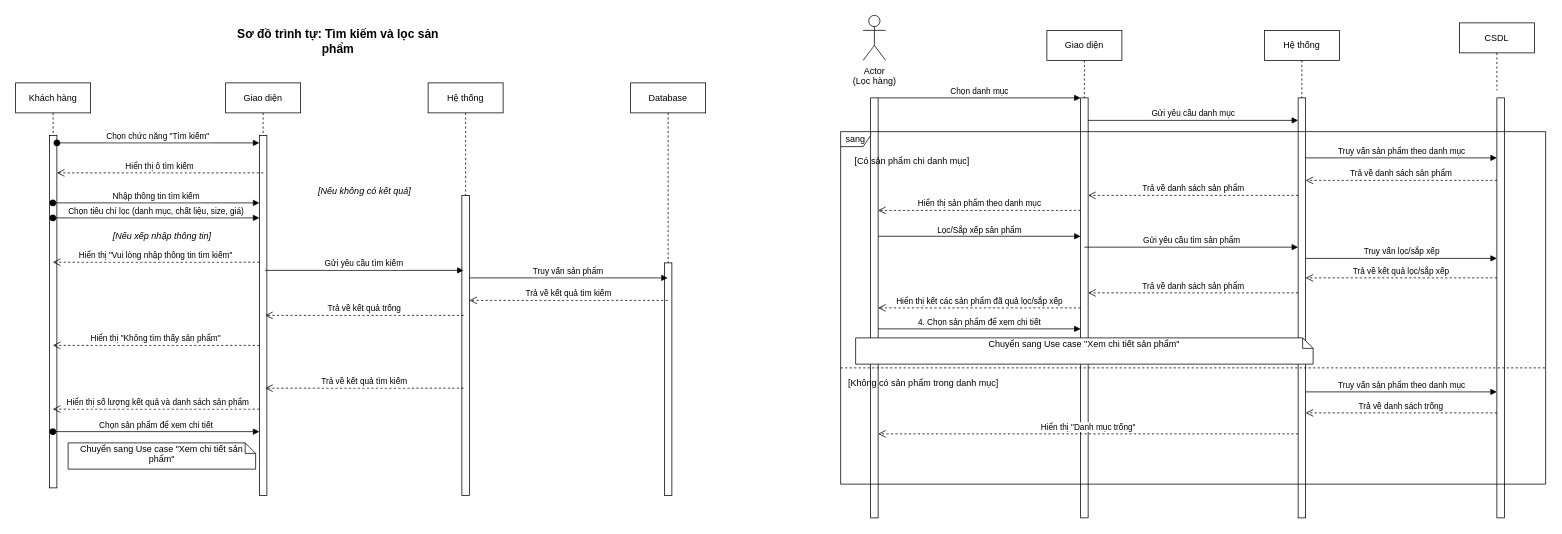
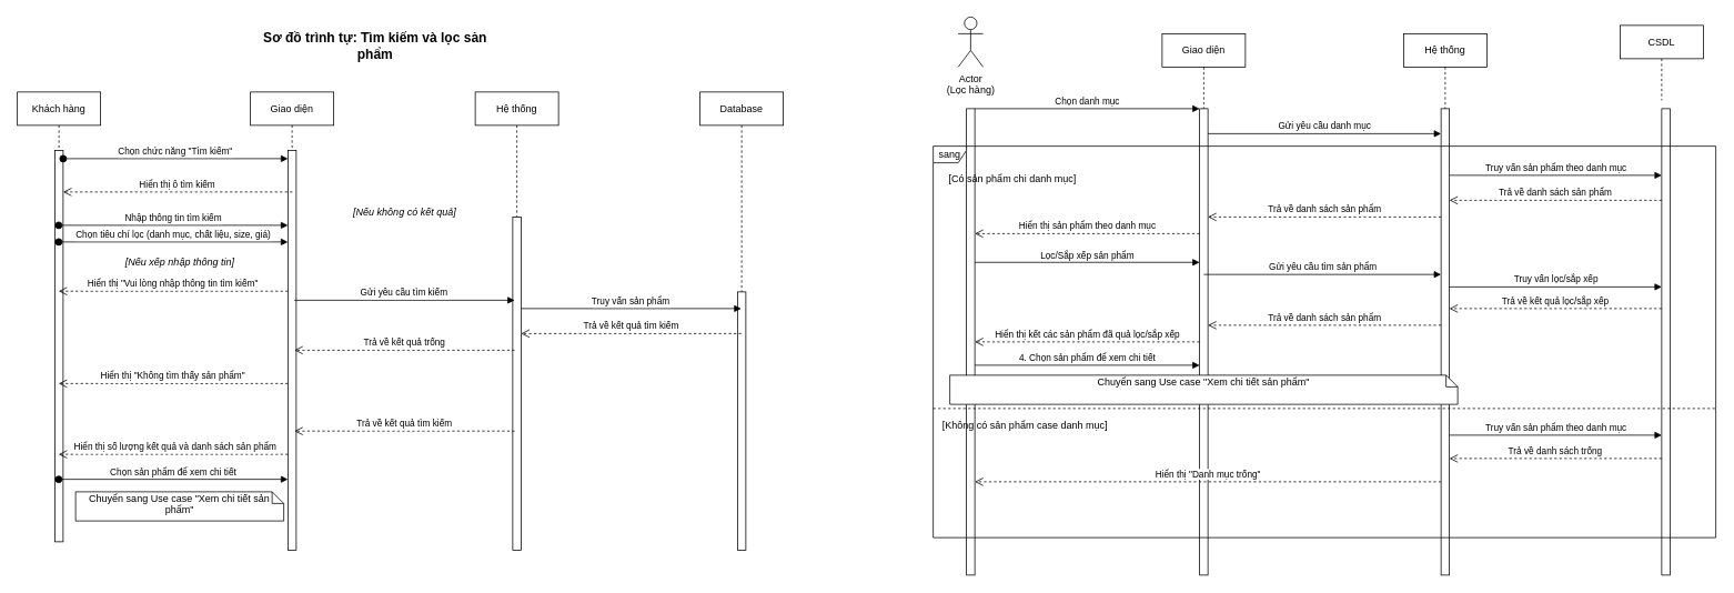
  <mxCell id="0" />
  <mxCell id="1" parent="0" />
  <mxCell id="2" value="Khách hàng" style="shape=umlLifeline;perimeter=lifelinePerimeter;container=1;collapsible=0;recursiveResize=0;rounded=0;shadow=0;strokeWidth=1;" parent="1" vertex="1"><mxGeometry x="20" y="110" width="100" height="540" as="geometry" /></mxCell>
  <mxCell id="3" value="" style="points=[];perimeter=orthogonalPerimeter;rounded=0;shadow=0;strokeWidth=1;" parent="2" vertex="1"><mxGeometry x="45" y="70" width="10" height="470" as="geometry" /></mxCell>
  <mxCell id="4" value="Giao diện" style="shape=umlLifeline;perimeter=lifelinePerimeter;container=1;collapsible=0;recursiveResize=0;rounded=0;shadow=0;strokeWidth=1;" parent="1" vertex="1"><mxGeometry x="300" y="110" width="100" height="550" as="geometry" /></mxCell>
  <mxCell id="5" value="" style="points=[];perimeter=orthogonalPerimeter;rounded=0;shadow=0;strokeWidth=1;" parent="4" vertex="1"><mxGeometry x="45" y="70" width="10" height="480" as="geometry" /></mxCell>
  <mxCell id="6" value="Hiển thị ô tìm kiếm" style="verticalAlign=bottom;endArrow=open;dashed=1;endSize=8;shadow=0;strokeWidth=1;" parent="4" edge="1"><mxGeometry relative="1" as="geometry"><mxPoint x="50.37" y="120" as="sourcePoint" /><mxPoint x="-225.0" y="120" as="targetPoint" /></mxGeometry></mxCell>
  <mxCell id="7" value="Chọn tiêu chí lọc (danh mục, chất liệu, size, giá)" style="verticalAlign=bottom;startArrow=oval;endArrow=block;startSize=8;shadow=0;strokeWidth=1;" parent="4" edge="1"><mxGeometry relative="1" as="geometry"><mxPoint x="-230.37" y="180" as="sourcePoint" /><mxPoint x="45" y="180" as="targetPoint" /></mxGeometry></mxCell>
  <mxCell id="8" value="Hiển thị &quot;Không tìm thấy sản phẩm&quot;" style="verticalAlign=bottom;endArrow=open;dashed=1;endSize=8;shadow=0;strokeWidth=1;" parent="4" edge="1"><mxGeometry relative="1" as="geometry"><mxPoint x="45" y="350" as="sourcePoint" /><mxPoint x="-230.37" y="350" as="targetPoint" /></mxGeometry></mxCell>
  <mxCell id="9" value="Hệ thống" style="shape=umlLifeline;perimeter=lifelinePerimeter;container=1;collapsible=0;recursiveResize=0;rounded=0;shadow=0;strokeWidth=1;" parent="1" vertex="1"><mxGeometry x="570" y="110" width="100" height="550" as="geometry" /></mxCell>
  <mxCell id="10" value="" style="points=[];perimeter=orthogonalPerimeter;rounded=0;shadow=0;strokeWidth=1;" parent="9" vertex="1"><mxGeometry x="45" y="150" width="10" height="400" as="geometry" /></mxCell>
  <mxCell id="11" value="Database" style="shape=umlLifeline;perimeter=lifelinePerimeter;container=1;collapsible=0;recursiveResize=0;rounded=0;shadow=0;strokeWidth=1;" parent="1" vertex="1"><mxGeometry x="840" y="110" width="100" height="550" as="geometry" /></mxCell>
  <mxCell id="12" value="" style="points=[];perimeter=orthogonalPerimeter;rounded=0;shadow=0;strokeWidth=1;" parent="11" vertex="1"><mxGeometry x="45" y="240" width="10" height="310" as="geometry" /></mxCell>
  <mxCell id="13" value="Chọn chức năng &quot;Tìm kiếm&quot;" style="verticalAlign=bottom;startArrow=oval;endArrow=block;startSize=8;shadow=0;strokeWidth=1;" parent="1" source="3" target="5" edge="1"><mxGeometry relative="1" as="geometry"><mxPoint x="275" y="190" as="sourcePoint" /><Array as="points"><mxPoint x="240" y="190" /></Array></mxGeometry></mxCell>
  <mxCell id="14" value="Nhập thông tin tìm kiếm" style="verticalAlign=bottom;startArrow=oval;endArrow=block;startSize=8;shadow=0;strokeWidth=1;" parent="1" edge="1"><mxGeometry relative="1" as="geometry"><mxPoint x="69.63" y="270" as="sourcePoint" /><mxPoint x="345" y="270" as="targetPoint" /></mxGeometry></mxCell>
  <mxCell id="15" value="[Nếu xếp nhập thông tin]" style="text;html=1;align=center;verticalAlign=middle;resizable=0;points=[];autosize=1;fontStyle=2" parent="1" vertex="1"><mxGeometry x="130" y="300" width="170" height="30" as="geometry" /></mxCell>
  <mxCell id="16" value="Hiển thị &quot;Vui lòng nhập thông tin tìm kiếm&quot;" style="verticalAlign=bottom;endArrow=open;dashed=1;endSize=8;shadow=0;strokeWidth=1;" parent="1" edge="1"><mxGeometry relative="1" as="geometry"><mxPoint x="345" y="349.13" as="sourcePoint" /><mxPoint x="69.63" y="349.13" as="targetPoint" /></mxGeometry></mxCell>
  <mxCell id="17" value="Gửi yêu cầu tìm kiếm" style="verticalAlign=bottom;endArrow=block;shadow=0;strokeWidth=1;" parent="1" edge="1"><mxGeometry relative="1" as="geometry"><mxPoint x="352.75" y="360" as="sourcePoint" /><mxPoint x="617.25" y="360" as="targetPoint" /></mxGeometry></mxCell>
  <mxCell id="18" value="Truy vấn sản phẩm" style="verticalAlign=bottom;endArrow=block;shadow=0;strokeWidth=1;" parent="1" edge="1"><mxGeometry relative="1" as="geometry"><mxPoint x="625" y="370" as="sourcePoint" /><mxPoint x="889.5" y="370" as="targetPoint" /></mxGeometry></mxCell>
  <mxCell id="19" value="Trả về kết quả tìm kiếm" style="verticalAlign=bottom;endArrow=open;dashed=1;endSize=8;shadow=0;strokeWidth=1;" parent="1" edge="1"><mxGeometry relative="1" as="geometry"><mxPoint x="889.5" y="400" as="sourcePoint" /><mxPoint x="625" y="400" as="targetPoint" /></mxGeometry></mxCell>
  <mxCell id="20" value="[Nếu không có kết quả]" style="text;html=1;align=center;verticalAlign=middle;resizable=0;points=[];autosize=1;fontStyle=2" parent="1" vertex="1"><mxGeometry x="410" y="240" width="150" height="30" as="geometry" /></mxCell>
  <mxCell id="21" value="Trả về kết quả trống" style="verticalAlign=bottom;endArrow=open;dashed=1;endSize=8;shadow=0;strokeWidth=1;" parent="1" edge="1"><mxGeometry relative="1" as="geometry"><mxPoint x="617.25" y="420" as="sourcePoint" /><mxPoint x="352.75" y="420" as="targetPoint" /></mxGeometry></mxCell>
  <mxCell id="22" value="Trả về kết quả tìm kiếm" style="verticalAlign=bottom;endArrow=open;dashed=1;endSize=8;shadow=0;strokeWidth=1;" parent="1" edge="1"><mxGeometry relative="1" as="geometry"><mxPoint x="617.25" y="517.07" as="sourcePoint" /><mxPoint x="352.75" y="517.07" as="targetPoint" /></mxGeometry></mxCell>
  <mxCell id="23" value="Hiển thị số lượng kết quả và danh sách sản phẩm" style="verticalAlign=bottom;endArrow=open;dashed=1;endSize=8;shadow=0;strokeWidth=1;" parent="1" edge="1"><mxGeometry x="-0.02" relative="1" as="geometry"><mxPoint x="345" y="545" as="sourcePoint" /><mxPoint x="69.63" y="545" as="targetPoint" /><mxPoint as="offset" /></mxGeometry></mxCell>
  <mxCell id="24" value="Chọn sản phẩm để xem chi tiết" style="verticalAlign=bottom;startArrow=oval;endArrow=block;startSize=8;shadow=0;strokeWidth=1;" parent="1" edge="1"><mxGeometry relative="1" as="geometry"><mxPoint x="69.63" y="575" as="sourcePoint" /><mxPoint x="345" y="575" as="targetPoint" /></mxGeometry></mxCell>
  <mxCell id="25" value="Sơ đồ trình tự: Tìm kiếm và lọc sản phẩm" style="text;html=1;strokeColor=none;fillColor=none;align=center;verticalAlign=middle;whiteSpace=wrap;rounded=0;fontSize=16;fontStyle=1" parent="1" vertex="1"><mxGeometry x="300" y="40" width="300" height="30" as="geometry" /></mxCell>
  <mxCell id="26" value="Actor&#10;(Lọc hàng)" style="shape=umlActor;verticalLabelPosition=bottom;verticalAlign=top;html=1;" parent="1" vertex="1"><mxGeometry x="1150" y="20" width="30" height="60" as="geometry" /></mxCell>
  <mxCell id="27" value="" style="html=1;points=[];perimeter=orthogonalPerimeter;" parent="1" vertex="1"><mxGeometry x="1160" y="130" width="10" height="560" as="geometry" /></mxCell>
  <mxCell id="28" value="" style="html=1;points=[];perimeter=orthogonalPerimeter;" parent="1" vertex="1"><mxGeometry x="1440" y="130" width="10" height="560" as="geometry" /></mxCell>
  <mxCell id="29" value="" style="html=1;points=[];perimeter=orthogonalPerimeter;" parent="1" vertex="1"><mxGeometry x="1730" y="130" width="10" height="560" as="geometry" /></mxCell>
  <mxCell id="30" value="" style="html=1;points=[];perimeter=orthogonalPerimeter;" parent="1" vertex="1"><mxGeometry x="1995" y="130" width="10" height="560" as="geometry" /></mxCell>
  <mxCell id="31" value="Chọn danh mục" style="html=1;verticalAlign=bottom;endArrow=block;entryX=0;entryY=0;exitX=1;exitY=0;" parent="1" source="27" target="28" edge="1"><mxGeometry relative="1" as="geometry"><mxPoint x="1400" y="140" as="sourcePoint" /></mxGeometry></mxCell>
  <mxCell id="32" value="Gửi yêu cầu danh mục" style="html=1;verticalAlign=bottom;endArrow=block;entryX=0;entryY=0.1;exitX=1;exitY=0.1;" parent="1" edge="1"><mxGeometry relative="1" as="geometry"><mxPoint x="1450" y="160" as="sourcePoint" /><mxPoint x="1730" y="160" as="targetPoint" /></mxGeometry></mxCell>
  <mxCell id="33" value="sang" style="shape=umlFrame;whiteSpace=wrap;html=1;width=40;height=20;" parent="1" vertex="1"><mxGeometry x="1120" y="175" width="940" height="470" as="geometry" /></mxCell>
  <mxCell id="34" value="[Có sản phẩm chi danh mục]" style="text;html=1;align=center;verticalAlign=middle;resizable=0;points=[];autosize=1;" parent="1" vertex="1"><mxGeometry x="1120" y="200" width="190" height="30" as="geometry" /></mxCell>
  <mxCell id="35" value="" style="endArrow=none;dashed=1;html=1;entryX=1;entryY=0.5;entryDx=0;entryDy=0;entryPerimeter=0;exitX=0;exitY=0.5;exitDx=0;exitDy=0;exitPerimeter=0;" parent="1" edge="1"><mxGeometry width="50" height="50" relative="1" as="geometry"><mxPoint x="1120" y="490" as="sourcePoint" /><mxPoint x="2060" y="490" as="targetPoint" /></mxGeometry></mxCell>
- <mxCell id="36" value="[Không có sản phẩm trong danh mục]" style="text;html=1;align=center;verticalAlign=middle;resizable=0;points=[];autosize=1;" parent="1" vertex="1"><mxGeometry x="1120" y="495" width="220" height="30" as="geometry" /></mxCell>
+ <mxCell id="36" value="[Không có sản phẩm case danh mục]" style="text;html=1;align=center;verticalAlign=middle;resizable=0;points=[];autosize=1;" parent="1" vertex="1"><mxGeometry x="1120" y="495" width="220" height="30" as="geometry" /></mxCell>
  <mxCell id="37" value="Truy vấn sản phẩm theo danh mục" style="html=1;verticalAlign=bottom;endArrow=block;entryX=0;entryY=0.2;exitX=1;exitY=0.2;" parent="1" edge="1"><mxGeometry relative="1" as="geometry"><mxPoint x="1740" y="210" as="sourcePoint" /><mxPoint x="1995" y="210" as="targetPoint" /></mxGeometry></mxCell>
  <mxCell id="38" value="Trả về danh sách sản phẩm" style="html=1;verticalAlign=bottom;endArrow=open;dashed=1;endSize=8;exitX=0;exitY=0.25;entryX=1;entryY=0.25;" parent="1" edge="1"><mxGeometry relative="1" as="geometry"><mxPoint x="1740" y="240" as="targetPoint" /><mxPoint x="1995" y="240" as="sourcePoint" /></mxGeometry></mxCell>
  <mxCell id="39" value="Hiển thị sản phẩm theo danh mục" style="html=1;verticalAlign=bottom;endArrow=open;dashed=1;endSize=8;entryX=1;entryY=0.3;" parent="1" edge="1"><mxGeometry relative="1" as="geometry"><mxPoint x="1170" y="280" as="targetPoint" /><mxPoint x="1440" y="280" as="sourcePoint" /></mxGeometry></mxCell>
  <mxCell id="40" value="Lọc/Sắp xếp sản phẩm" style="html=1;verticalAlign=bottom;endArrow=block;exitX=1;exitY=0.35;" parent="1" edge="1"><mxGeometry relative="1" as="geometry"><mxPoint x="1170" y="314.52" as="sourcePoint" /><mxPoint x="1440" y="314.52" as="targetPoint" /></mxGeometry></mxCell>
  <mxCell id="41" value="Truy vấn lọc/sắp xếp" style="html=1;verticalAlign=bottom;endArrow=block;entryX=0;entryY=0.4;exitX=1;exitY=0.4;" parent="1" edge="1"><mxGeometry relative="1" as="geometry"><mxPoint x="1740" y="344" as="sourcePoint" /><mxPoint x="1995" y="344" as="targetPoint" /></mxGeometry></mxCell>
  <mxCell id="42" value="Trả về kết quả lọc/sắp xếp" style="html=1;verticalAlign=bottom;endArrow=open;dashed=1;endSize=8;exitX=0;exitY=0.45;entryX=1;entryY=0.45;" parent="1" edge="1"><mxGeometry relative="1" as="geometry"><mxPoint x="1740" y="370" as="targetPoint" /><mxPoint x="1995" y="370" as="sourcePoint" /></mxGeometry></mxCell>
  <mxCell id="43" value="Hiển thị kết các sản phẩm đã quả lọc/sắp xếp" style="html=1;verticalAlign=bottom;endArrow=open;dashed=1;endSize=8;entryX=1;entryY=0.5;" parent="1" target="27" edge="1"><mxGeometry relative="1" as="geometry"><mxPoint x="1400" y="320" as="targetPoint" /><mxPoint x="1440" y="410" as="sourcePoint" /></mxGeometry></mxCell>
  <mxCell id="44" value="4. Chọn sản phẩm để xem chi tiết" style="html=1;verticalAlign=bottom;endArrow=block;exitX=1;exitY=0.55;" parent="1" source="27" edge="1"><mxGeometry relative="1" as="geometry"><mxPoint x="1400" y="340" as="sourcePoint" /><mxPoint x="1440" y="438" as="targetPoint" /></mxGeometry></mxCell>
  <mxCell id="45" value="Chuyển sang Use case &quot;Xem chi tiết sản phẩm&quot;" style="shape=note;whiteSpace=wrap;html=1;size=14;verticalAlign=top;align=center;spacingTop=-6;" parent="1" vertex="1"><mxGeometry x="1140" y="450" width="610" height="35" as="geometry" /></mxCell>
  <mxCell id="46" value="Truy vấn sản phẩm theo danh mục" style="html=1;verticalAlign=bottom;endArrow=block;entryX=0;entryY=0.7;exitX=1;exitY=0.7;" parent="1" source="29" target="30" edge="1"><mxGeometry relative="1" as="geometry"><mxPoint x="1710" y="400" as="sourcePoint" /></mxGeometry></mxCell>
  <mxCell id="47" value="Trả về danh sách trống" style="html=1;verticalAlign=bottom;endArrow=open;dashed=1;endSize=8;exitX=0;exitY=0.75;entryX=1;entryY=0.75;" parent="1" source="30" target="29" edge="1"><mxGeometry relative="1" as="geometry"><mxPoint x="1710" y="420" as="targetPoint" /></mxGeometry></mxCell>
  <mxCell id="48" value="Hiển thị &quot;Danh mục trống&quot;" style="html=1;verticalAlign=bottom;endArrow=open;dashed=1;endSize=8;exitX=0;exitY=0.8;entryX=1;entryY=0.8;" parent="1" source="29" target="27" edge="1"><mxGeometry relative="1" as="geometry"><mxPoint x="1400" y="440" as="targetPoint" /></mxGeometry></mxCell>
  <mxCell id="49" value="Chuyển sang Use case &quot;Xem chi tiết sản phẩm&quot;" style="shape=note;whiteSpace=wrap;html=1;size=14;verticalAlign=top;align=center;spacingTop=-6;" parent="1" vertex="1"><mxGeometry x="90" y="590" width="250" height="35" as="geometry" /></mxCell>
  <mxCell id="50" value="Trả về danh sách sản phẩm" style="html=1;verticalAlign=bottom;endArrow=open;dashed=1;endSize=8;exitX=0;exitY=0.45;" parent="1" edge="1"><mxGeometry relative="1" as="geometry"><mxPoint x="1450" y="390" as="targetPoint" /><mxPoint x="1730" y="390" as="sourcePoint" /></mxGeometry></mxCell>
  <mxCell id="51" value="Gửi yêu cầu tìm sản phẩm" style="html=1;verticalAlign=bottom;endArrow=block;exitX=1;exitY=0.35;" parent="1" target="29" edge="1"><mxGeometry relative="1" as="geometry"><mxPoint x="1445" y="329.05" as="sourcePoint" /><mxPoint x="1715" y="329.05" as="targetPoint" /></mxGeometry></mxCell>
  <mxCell id="52" value="Trả về danh sách sản phẩm" style="html=1;verticalAlign=bottom;endArrow=open;dashed=1;endSize=8;exitX=0;exitY=0.45;" parent="1" edge="1"><mxGeometry relative="1" as="geometry"><mxPoint x="1450" y="260" as="targetPoint" /><mxPoint x="1730" y="260" as="sourcePoint" /></mxGeometry></mxCell>
  <mxCell id="53" value="Giao diện" style="shape=umlLifeline;perimeter=lifelinePerimeter;whiteSpace=wrap;html=1;container=1;dropTarget=0;collapsible=0;recursiveResize=0;outlineConnect=0;portConstraint=eastwest;newEdgeStyle={&quot;curved&quot;:0,&quot;rounded&quot;:0};" vertex="1" parent="1"><mxGeometry x="1395" y="40" width="100" height="90" as="geometry" /></mxCell>
  <mxCell id="54" value="Hệ thống" style="shape=umlLifeline;perimeter=lifelinePerimeter;whiteSpace=wrap;html=1;container=1;dropTarget=0;collapsible=0;recursiveResize=0;outlineConnect=0;portConstraint=eastwest;newEdgeStyle={&quot;curved&quot;:0,&quot;rounded&quot;:0};" vertex="1" parent="1"><mxGeometry x="1685" y="40" width="100" height="90" as="geometry" /></mxCell>
  <mxCell id="55" value="CSDL" style="shape=umlLifeline;perimeter=lifelinePerimeter;whiteSpace=wrap;html=1;container=1;dropTarget=0;collapsible=0;recursiveResize=0;outlineConnect=0;portConstraint=eastwest;newEdgeStyle={&quot;curved&quot;:0,&quot;rounded&quot;:0};" vertex="1" parent="1"><mxGeometry x="1945" y="30" width="100" height="90" as="geometry" /></mxCell>
